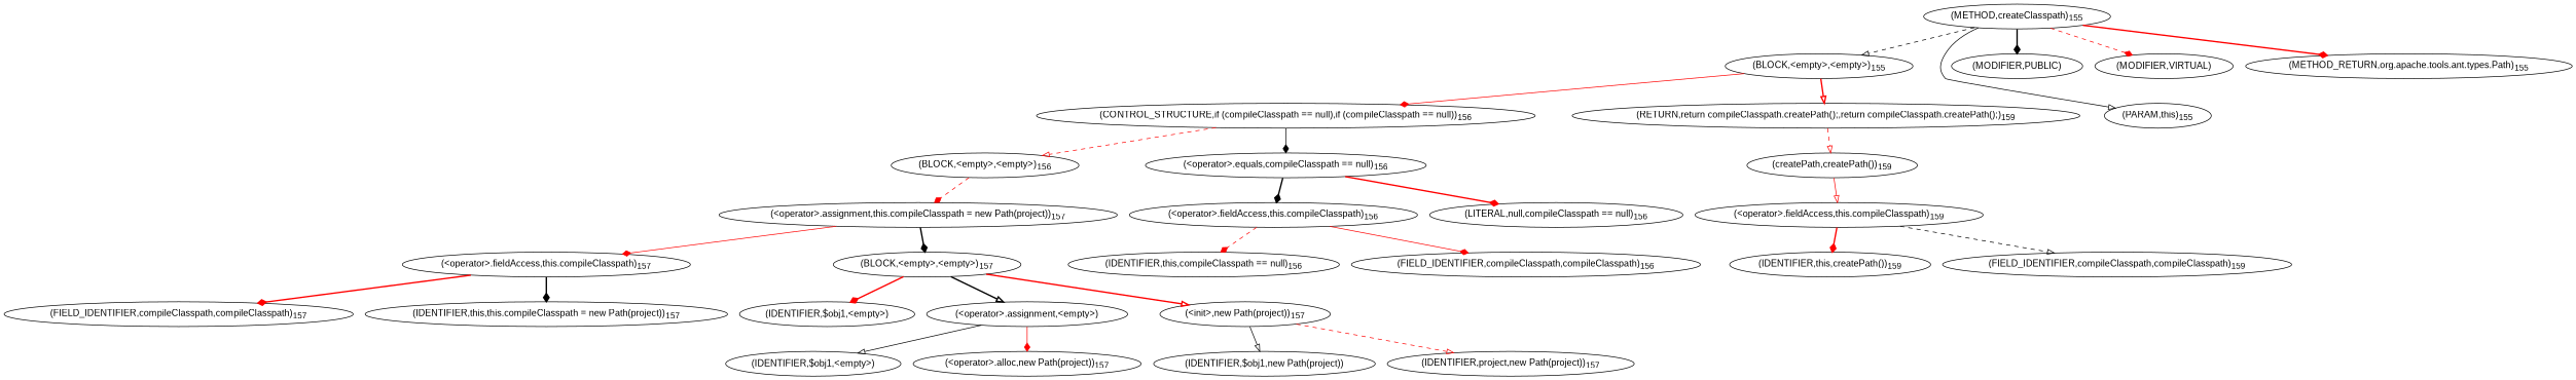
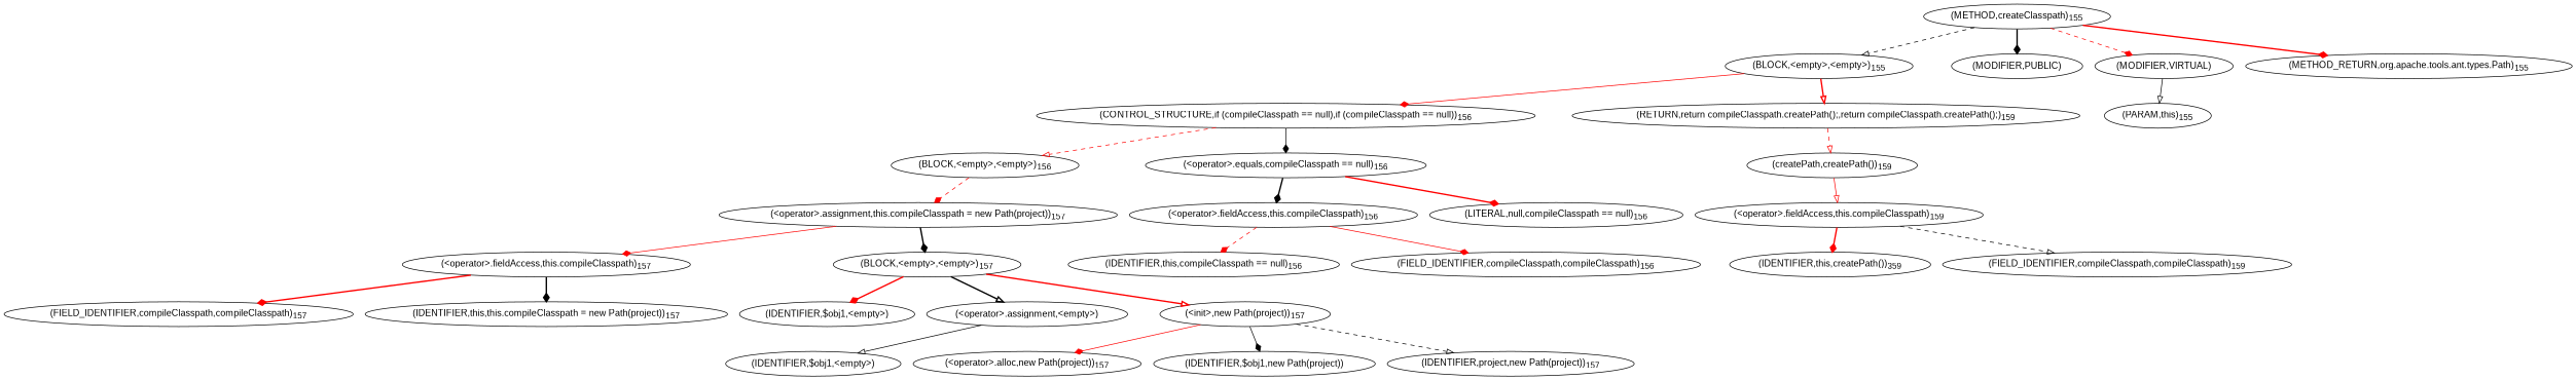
  digraph {
    fontname="Liberation Sans"
    node [fontname="Liberation Sans"]
    edge [arrowhead=diamond color=red fontname="Liberation Sans" style=bold]
    n1 [label=<(METHOD,createClasspath)<SUB>155</SUB>>]
    n2 [label=<(PARAM,this)<SUB>155</SUB>>]
    n3 [label=<(BLOCK,&lt;empty&gt;,&lt;empty&gt;)<SUB>155</SUB>>]
    n4 [label=<(MODIFIER,PUBLIC)>]
    n5 [label=<(MODIFIER,VIRTUAL)>]
    n6 [label=<(METHOD_RETURN,org.apache.tools.ant.types.Path)<SUB>155</SUB>>]
    n7 [label=<(CONTROL_STRUCTURE,if (compileClasspath == null),if (compileClasspath == null))<SUB>156</SUB>>]
    n8 [label=<(RETURN,return compileClasspath.createPath();,return compileClasspath.createPath();)<SUB>159</SUB>>]
    n9 [label=<(&lt;operator&gt;.equals,compileClasspath == null)<SUB>156</SUB>>]
    n10 [label=<(BLOCK,&lt;empty&gt;,&lt;empty&gt;)<SUB>156</SUB>>]
    n11 [label=<(createPath,createPath())<SUB>159</SUB>>]
    n12 [label=<(&lt;operator&gt;.fieldAccess,this.compileClasspath)<SUB>156</SUB>>]
    n13 [label=<(LITERAL,null,compileClasspath == null)<SUB>156</SUB>>]
    n14 [label=<(&lt;operator&gt;.assignment,this.compileClasspath = new Path(project))<SUB>157</SUB>>]
    n15 [label=<(IDENTIFIER,this,compileClasspath == null)<SUB>156</SUB>>]
    n16 [label=<(FIELD_IDENTIFIER,compileClasspath,compileClasspath)<SUB>156</SUB>>]
    n17 [label=<(&lt;operator&gt;.fieldAccess,this.compileClasspath)<SUB>157</SUB>>]
    n18 [label=<(BLOCK,&lt;empty&gt;,&lt;empty&gt;)<SUB>157</SUB>>]
    n19 [label=<(IDENTIFIER,this,this.compileClasspath = new Path(project))<SUB>157</SUB>>]
    n20 [label=<(FIELD_IDENTIFIER,compileClasspath,compileClasspath)<SUB>157</SUB>>]
    n21 [label=<(&lt;operator&gt;.assignment,&lt;empty&gt;)>]
    n22 [label=<(&lt;init&gt;,new Path(project))<SUB>157</SUB>>]
    n23 [label=<(IDENTIFIER,$obj1,&lt;empty&gt;)>]
    n24 [label=<(IDENTIFIER,$obj1,&lt;empty&gt;)>]
    n25 [label=<(&lt;operator&gt;.alloc,new Path(project))<SUB>157</SUB>>]
    n26 [label=<(IDENTIFIER,$obj1,new Path(project))>]
    n27 [label=<(IDENTIFIER,project,new Path(project))<SUB>157</SUB>>]
    n28 [label=<(&lt;operator&gt;.fieldAccess,this.compileClasspath)<SUB>159</SUB>>]
-   n29 [label=<(IDENTIFIER,this,createPath())<SUB>159</SUB>>]
+   n29 [label=<(IDENTIFIER,this,createPath())<SUB>359</SUB>>]
    n30 [label=<(FIELD_IDENTIFIER,compileClasspath,compileClasspath)<SUB>159</SUB>>]
-   n1 -> n2 [arrowhead=onormal color=black style=solid]
+   n5 -> n2 [arrowhead=onormal color=black style=solid]
    n1 -> n3 [arrowhead=onormal color=black style=dashed]
    n1 -> n4 [color=black]
    n1 -> n5 [style=dashed]
    n1 -> n6
    n3 -> n7 [style=solid]
    n3 -> n8 [arrowhead=onormal]
    n7 -> n9 [color=black style=solid]
    n7 -> n10 [arrowhead=onormal style=dashed]
    n8 -> n11 [arrowhead=onormal style=dashed]
    n9 -> n12 [color=black]
    n9 -> n13
    n10 -> n14 [style=dashed]
    n11 -> n28 [arrowhead=onormal style=solid]
    n12 -> n15 [style=dashed]
    n12 -> n16 [style=solid]
    n14 -> n17 [style=solid]
    n14 -> n18 [color=black]
    n17 -> n19 [color=black]
    n17 -> n20
    n18 -> n21 [arrowhead=onormal color=black]
    n18 -> n22 [arrowhead=onormal]
    n18 -> n23
    n21 -> n24 [arrowhead=onormal color=black style=solid]
-   n21 -> n25 [style=solid]
-   n22 -> n26 [arrowhead=onormal color=black style=solid]
-   n22 -> n27 [arrowhead=onormal style=dashed]
+   n22 -> n25 [style=solid]
+   n22 -> n26 [color=black style=solid]
+   n22 -> n27 [arrowhead=onormal color=black style=dashed]
    n28 -> n29
    n28 -> n30 [arrowhead=onormal color=black style=dashed]
  }
